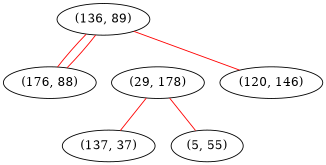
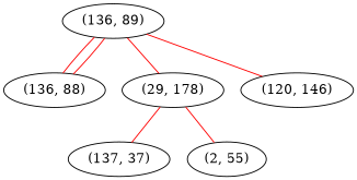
  graph {
    edge [color=red weight=1]
    "(136, 89)"
-   "(136, 88)" [label="(176, 88)"]
+   "(136, 88)"
    "(29, 178)"
    n4 [label="(120, 146)"]
    "(137, 37)"
-   "(2, 55)" [label="(5, 55)"]
+   "(2, 55)"
    "(136, 89)" -- "(136, 88)"
    "(136, 89)" -- "(136, 88)"
+   "(136, 89)" -- "(29, 178)"
    "(136, 89)" -- n4
    "(29, 178)" -- "(137, 37)"
    "(29, 178)" -- "(2, 55)"
  }
